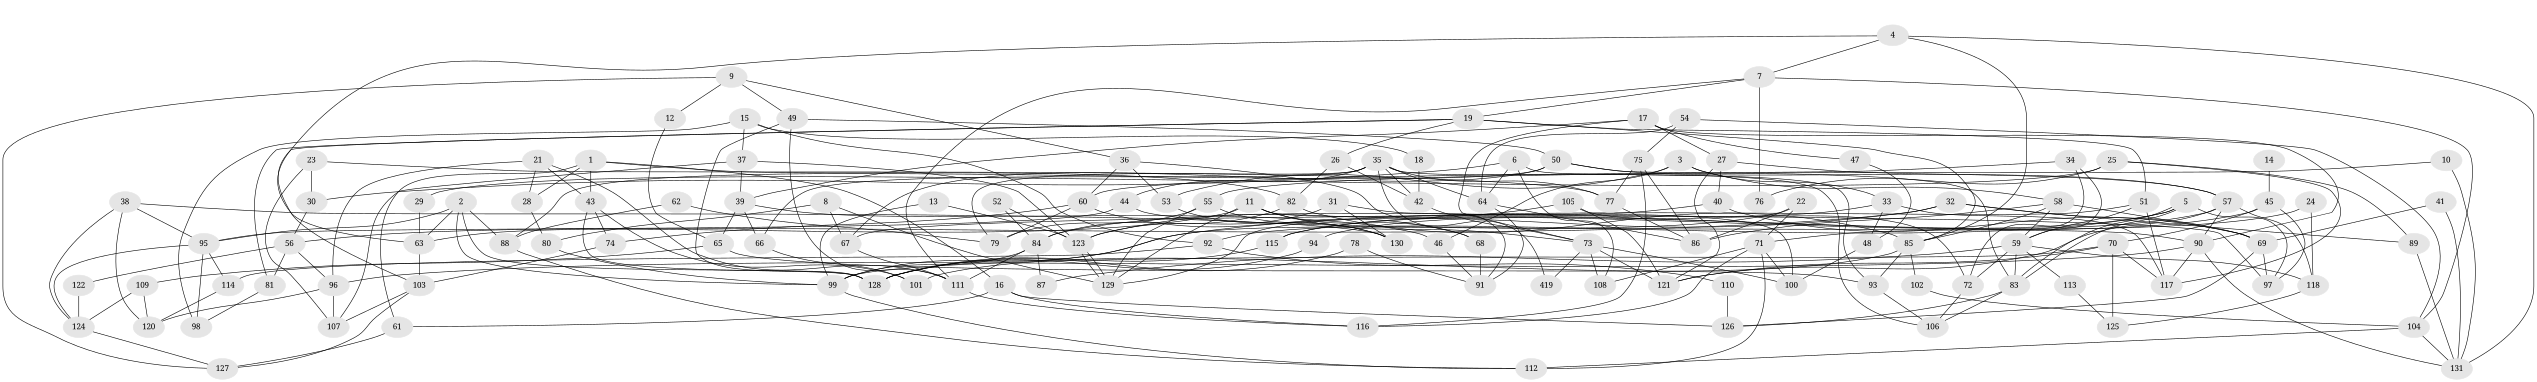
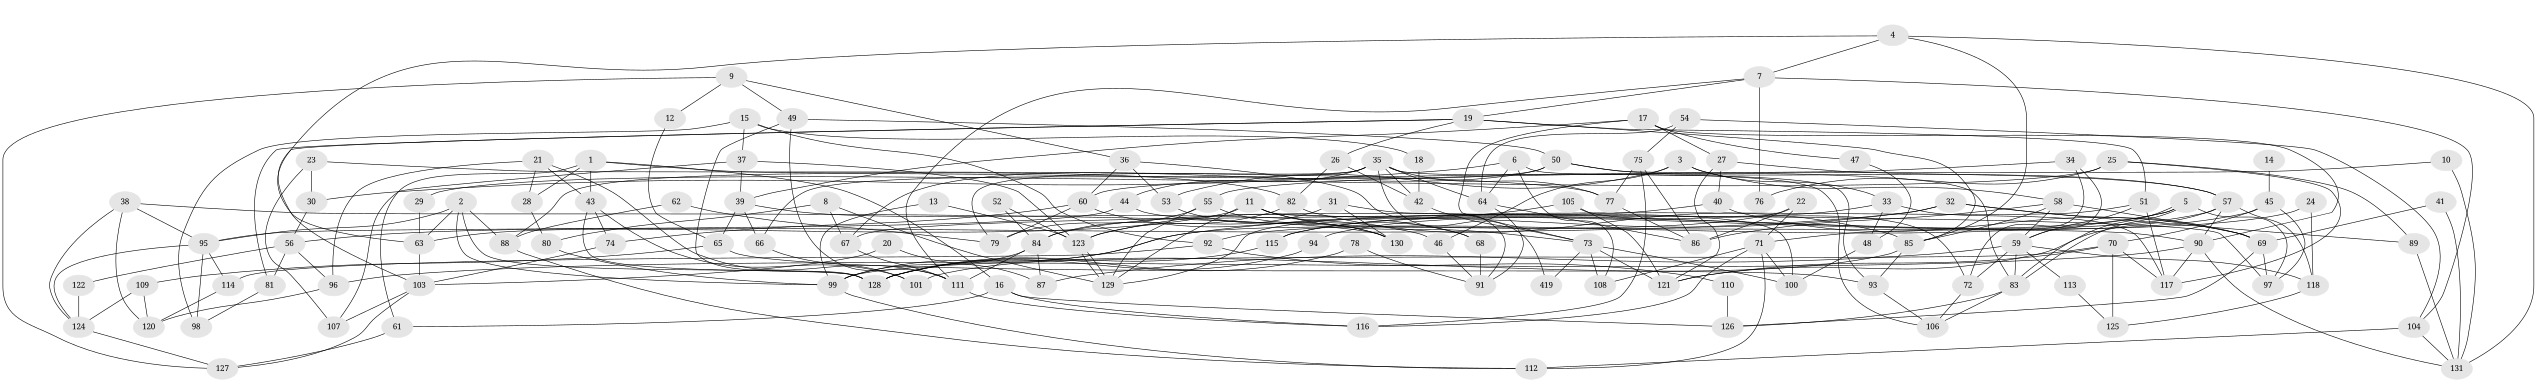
  graph {
    fontname="Noto Serif"
    node [color=gray90 fontname="Noto Serif" style=filled]
    edge [fontname="Noto Serif"]
    1
    16
    28
    43
    61
    82
    116
    126
    80
    128
    74
    101
    127
    85
    84
    2
    63
    88
    95
    99
    103
    112
    98
    124
    114
    3
    33
    46
    53
    58
    117
    48
    91
    130
    86
    69
    59
    4
    7
    131
    19
    76
    104
    111
    93
-   102
    5
    83
    92
    97
    115
    106
    110
    6
    30
    64
    108
    56
    26
    51
    81
    8
    67
    129
    9
    12
    36
    49
    65
    60
    50
    10
    55
    79
    11
    68
    73
    100
    121
    n80 [label=419]
    109
    13
    123
    14
    45
    70
    15
    18
    37
    42
    39
    107
    17
    27
    47
    90
    40
    57
    66
    96
+   20
    87
    21
    120
    22
    71
    23
    77
    24
    118
    125
    25
    29
    89
    94
    122
    31
    32
    34
    72
    113
    35
    44
    38
    41
    52
    54
    75
    62
    78
    105
    1 -- 16
    1 -- 28
    1 -- 43
    1 -- 61
    1 -- 82
    16 -- 61
    16 -- 116
    16 -- 126
    28 -- 80
    43 -- 128
    43 -- 74
    43 -- 101
    61 -- 127
    82 -- 85
    82 -- 84
    80 -- 99
    74 -- 103
    85 -- 101
    85 -- 93
-   85 -- 102
    84 -- 99
    84 -- 111
    84 -- 87
    2 -- 128
    2 -- 63
    2 -- 88
    2 -- 95
    2 -- 99
    63 -- 103
    88 -- 112
    95 -- 98
    95 -- 124
    95 -- 114
    99 -- 112
    103 -- 127
    103 -- 107
    124 -- 127
    114 -- 120
    3 -- 33
    3 -- 46
    3 -- 53
    3 -- 58
    33 -- 84
    33 -- 117
    33 -- 48
    46 -- 91
    53 -- 130
    58 -- 85
    58 -- 86
    58 -- 69
    58 -- 59
    48 -- 100
    69 -- 126
    69 -- 97
    59 -- 83
    59 -- 87
    59 -- 118
    59 -- 72
    59 -- 113
    4 -- 85
    4 -- 63
    4 -- 7
    4 -- 131
    7 -- 19
    7 -- 76
    7 -- 104
    7 -- 111
    19 -- 85
    19 -- 103
    19 -- 26
    19 -- 51
    19 -- 81
    104 -- 112
    104 -- 131
    111 -- 116
    93 -- 106
-   102 -- 104
    5 -- 83
    5 -- 83
    5 -- 92
    5 -- 97
    5 -- 115
    83 -- 126
    83 -- 106
    92 -- 114
    92 -- 110
    115 -- 128
    110 -- 126
    6 -- 93
    6 -- 30
    6 -- 64
    6 -- 108
    30 -- 56
    64 -- 91
    64 -- 86
    56 -- 81
    56 -- 96
    56 -- 122
    26 -- 82
    26 -- 42
    51 -- 117
    51 -- 59
    51 -- 129
    81 -- 98
    8 -- 80
    8 -- 67
    8 -- 129
    67 -- 111
    9 -- 127
    9 -- 12
    9 -- 36
    9 -- 49
    12 -- 65
    36 -- 53
    36 -- 91
    36 -- 60
    49 -- 128
    49 -- 111
    49 -- 50
    65 -- 93
    65 -- 109
    60 -- 74
    60 -- 79
    60 -- 68
    50 -- 88
    50 -- 83
    50 -- 67
    50 -- 57
    10 -- 131
    10 -- 55
    55 -- 130
    55 -- 129
    55 -- 79
    11 -- 63
    11 -- 129
    11 -- 68
    11 -- 73
    11 -- 100
    68 -- 91
    73 -- 108
    73 -- 100
    73 -- 121
    73 -- n80
    109 -- 124
    109 -- 120
    13 -- 99
    13 -- 123
    123 -- 129
    123 -- 129
    14 -- 45
    45 -- 97
    45 -- 115
    45 -- 70
    70 -- 99
    70 -- 117
    70 -- 121
    70 -- 125
    15 -- 98
    15 -- 92
    15 -- 18
    15 -- 37
    18 -- 42
    37 -- 123
    37 -- 39
    37 -- 107
    42 -- 73
    39 -- 46
    39 -- 65
    39 -- 66
    17 -- 73
    17 -- 39
    17 -- 27
    17 -- 47
    17 -- 90
    27 -- 121
    27 -- 40
    27 -- 57
    47 -- 48
    90 -- 117
    90 -- 131
    90 -- 96
    40 -- 69
    40 -- 67
    57 -- 121
    57 -- 90
    57 -- 118
    57 -- 94
    66 -- 101
-   96 -- 107
    96 -- 120
+   20 -- 103
+   20 -- 87
    21 -- 28
    21 -- 43
    21 -- 111
    21 -- 96
    22 -- 128
    22 -- 86
    22 -- 71
    71 -- 116
    71 -- 112
    71 -- 108
    71 -- 100
    23 -- 30
    23 -- 107
    23 -- 77
    77 -- 86
    24 -- 71
    24 -- 118
    118 -- 125
    25 -- 117
    25 -- 76
    25 -- 29
    25 -- 89
    29 -- 63
    89 -- 131
    94 -- 128
    122 -- 124
    31 -- 130
    31 -- 97
    31 -- 123
    32 -- 99
    32 -- 69
    32 -- 56
    32 -- 89
    34 -- 59
    34 -- 60
    34 -- 72
    72 -- 106
    113 -- 125
    35 -- 106
    35 -- 64
    35 -- 79
    35 -- n80
    35 -- 42
    35 -- 66
    35 -- 77
    35 -- 44
    44 -- 95
    44 -- 90
    38 -- 95
    38 -- 124
    38 -- 130
    38 -- 120
    41 -- 69
    41 -- 131
    52 -- 84
    52 -- 123
    54 -- 104
    54 -- 64
    54 -- 75
    75 -- 116
    75 -- 86
    75 -- 77
    62 -- 88
    62 -- 79
    78 -- 128
    78 -- 91
    105 -- 121
    105 -- 123
    105 -- 72
  }
